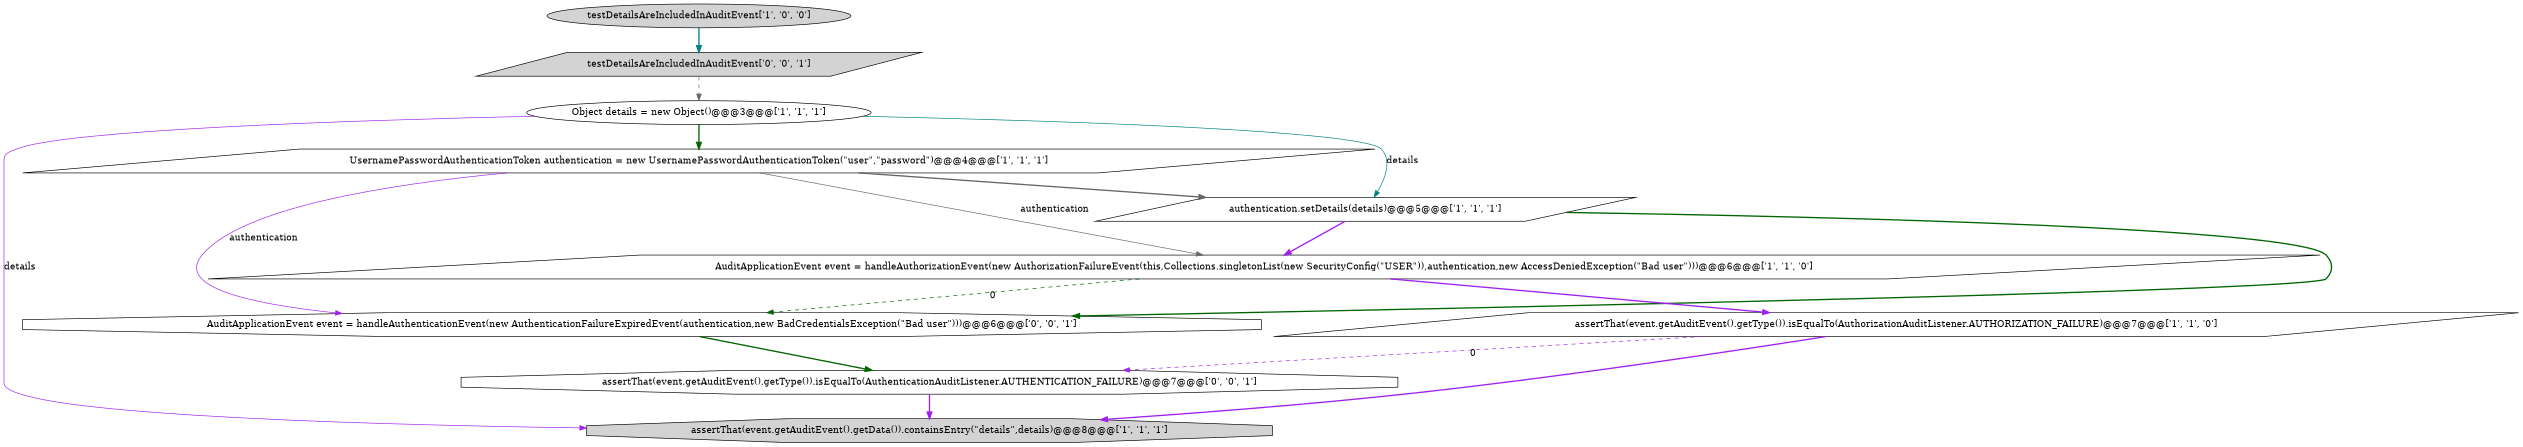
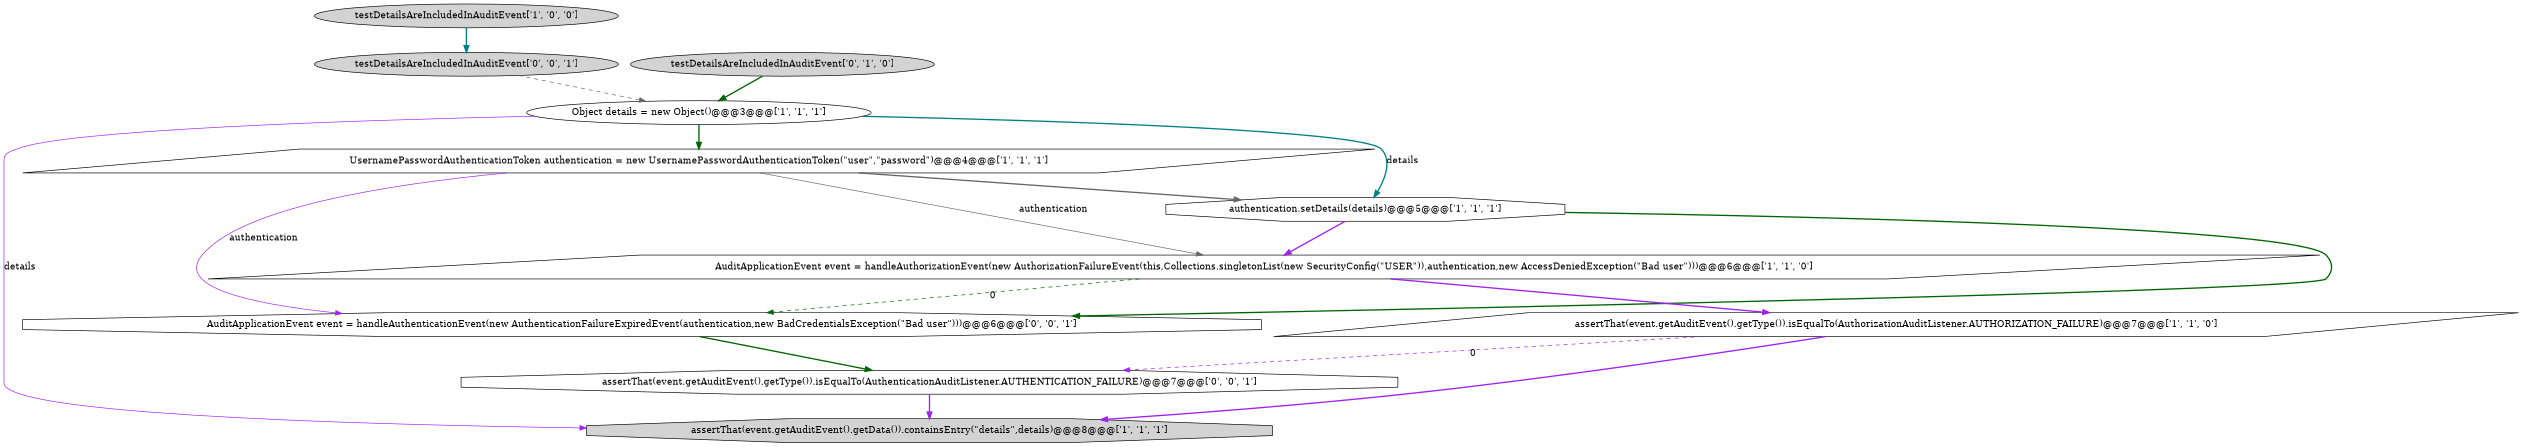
  digraph {
    node [fillcolor=white shape=ellipse style=filled]
    edge [color=purple style=bold]
-   n1 [fillcolor=lightgray label="testDetailsAreIncludedInAuditEvent['0', '0', '1']" shape=parallelogram]
+   n1 [fillcolor=lightgray label="testDetailsAreIncludedInAuditEvent['0', '0', '1']"]
    n2 [label="Object details = new Object()@@@3@@@['1', '1', '1']"]
    n3 [fillcolor=lightgray label="assertThat(event.getAuditEvent().getData()).containsEntry(\"details\",details)@@@8@@@['1', '1', '1']" shape=octagon]
-   n4 [label="authentication.setDetails(details)@@@5@@@['1', '1', '1']" shape=parallelogram]
+   n4 [label="authentication.setDetails(details)@@@5@@@['1', '1', '1']" shape=octagon]
    n5 [label="UsernamePasswordAuthenticationToken authentication = new UsernamePasswordAuthenticationToken(\"user\",\"password\")@@@4@@@['1', '1', '1']" shape=parallelogram]
    n6 [label="AuditApplicationEvent event = handleAuthorizationEvent(new AuthorizationFailureEvent(this,Collections.singletonList(new SecurityConfig(\"USER\")),authentication,new AccessDeniedException(\"Bad user\")))@@@6@@@['1', '1', '0']" shape=parallelogram]
    n7 [label="AuditApplicationEvent event = handleAuthenticationEvent(new AuthenticationFailureExpiredEvent(authentication,new BadCredentialsException(\"Bad user\")))@@@6@@@['0', '0', '1']" shape=octagon]
    n8 [label="assertThat(event.getAuditEvent().getType()).isEqualTo(AuthorizationAuditListener.AUTHORIZATION_FAILURE)@@@7@@@['1', '1', '0']" shape=parallelogram]
    n9 [label="assertThat(event.getAuditEvent().getType()).isEqualTo(AuthenticationAuditListener.AUTHENTICATION_FAILURE)@@@7@@@['0', '0', '1']" shape=octagon]
    n10 [fillcolor=lightgray label="testDetailsAreIncludedInAuditEvent['1', '0', '0']"]
+   n11 [fillcolor=lightgray label="testDetailsAreIncludedInAuditEvent['0', '1', '0']"]
    n1 -> n2 [color=gray40 style=dashed]
    n2 -> n3 [label=details style=solid]
-   n2 -> n4 [color=teal label=details style=solid]
+   n2 -> n4 [color=teal label=details]
    n2 -> n5 [color=darkgreen]
    n4 -> n6
    n4 -> n7 [color=darkgreen]
    n5 -> n4 [color=gray40]
    n5 -> n6 [color=gray40 label=authentication style=solid]
    n5 -> n7 [label=authentication style=solid]
    n6 -> n7 [color=darkgreen label=0 style=dashed]
    n6 -> n8
    n7 -> n9 [color=darkgreen]
    n8 -> n3
    n8 -> n9 [label=0 style=dashed]
    n9 -> n3
    n10 -> n1 [color=teal]
+   n11 -> n2 [color=darkgreen]
  }
